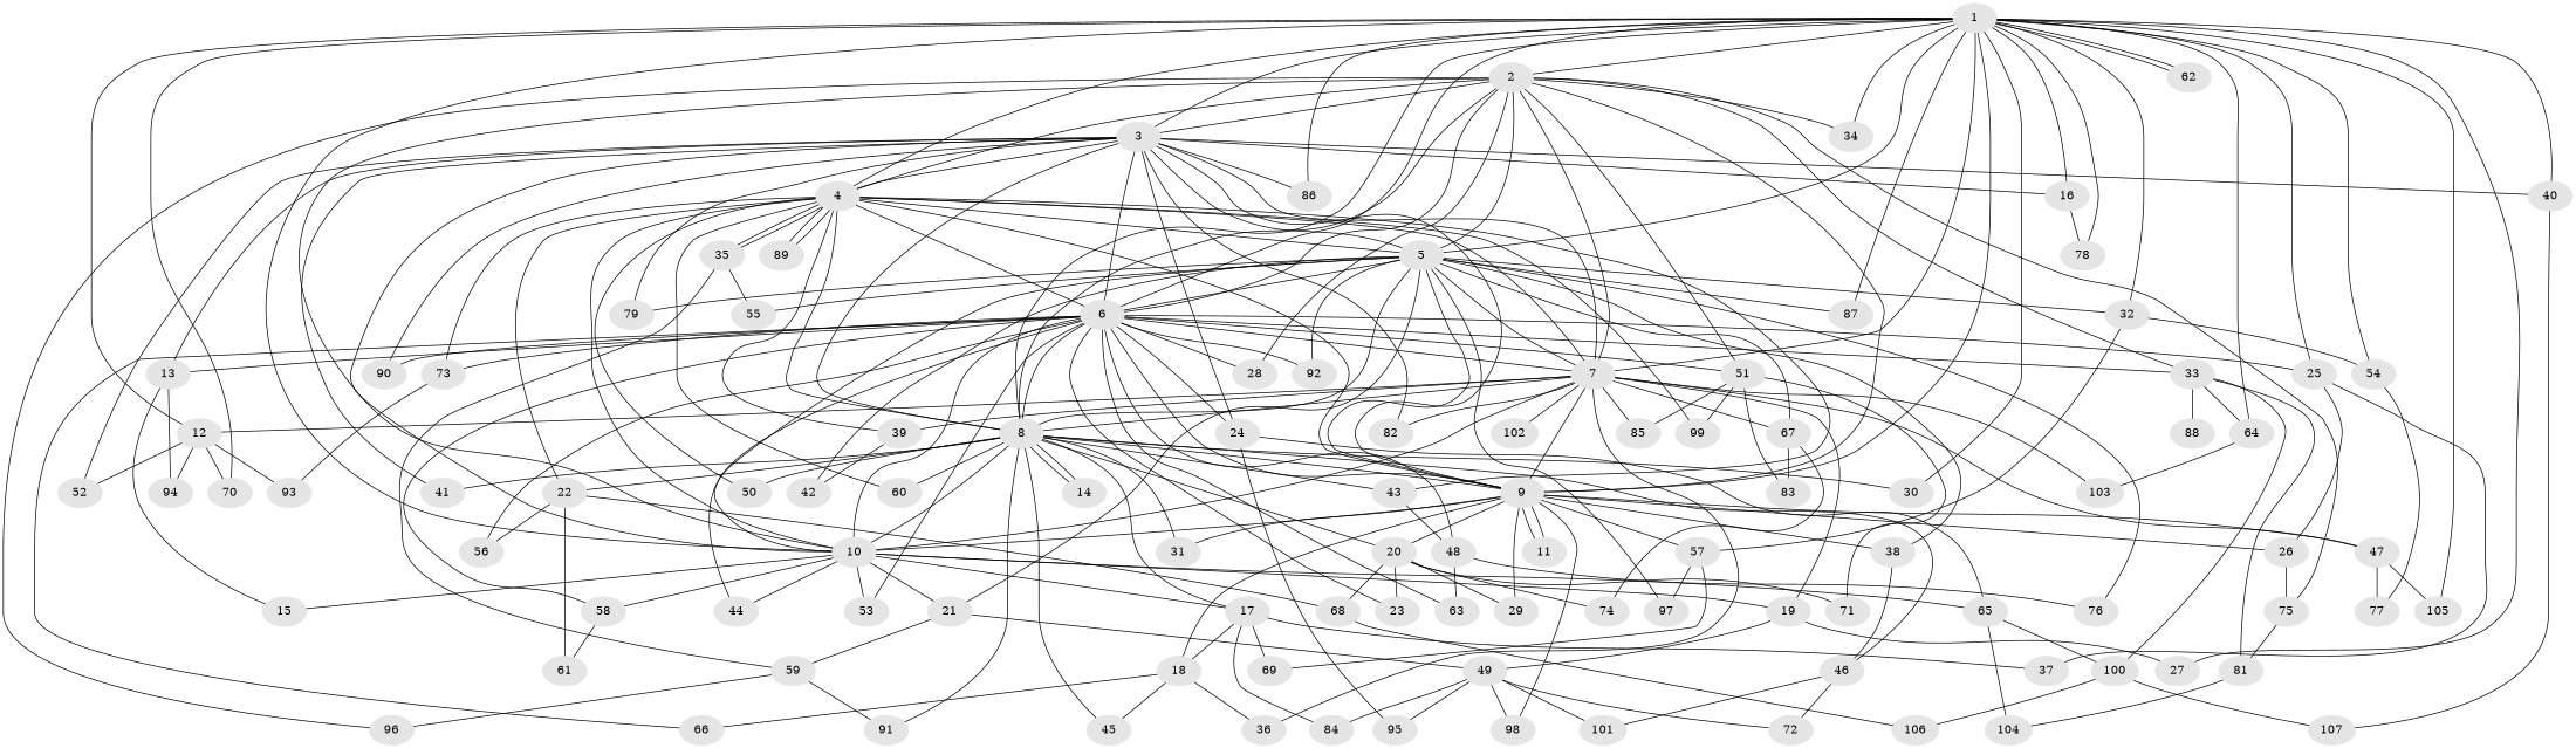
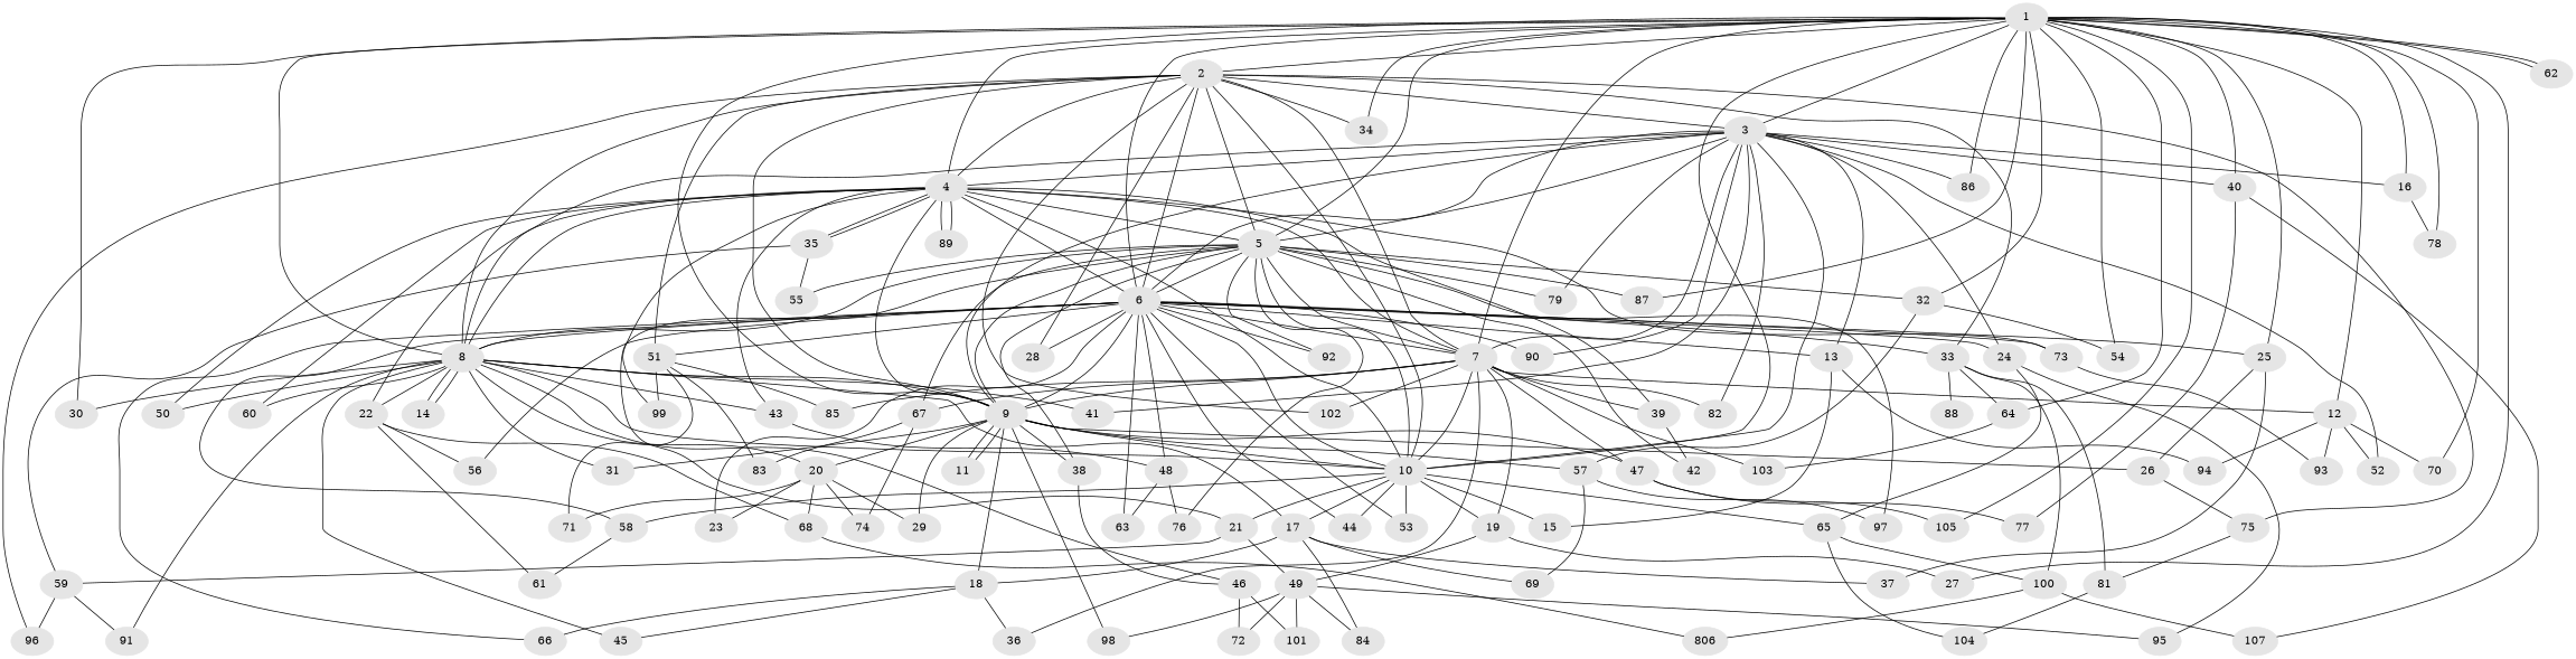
  graph {
    node [color=gray90 style=filled]
    1
    2
    3
    4
    5
    6
    7
    8
    9
    10
    12
    16
    25
    27
    30
    32
    34
    40
    54
    62
    64
    70
    78
    86
    87
    105
    28
    33
    51
    75
    96
    102
    13
    24
    41
    52
    79
    82
    90
    22
    35
    39
    43
    50
    60
    73
    89
    99
    21
    38
    42
    55
    67
    76
    92
    97
    23
    44
    48
    53
    56
    58
    63
    66
    19
    36
    47
    85
    103
    14
    17
    20
    31
    45
    46
    91
    11
    18
    26
    29
    57
    98
    15
    65
    93
    94
    37
    107
    77
    81
    88
    100
    71
    83
    95
    68
    61
    59
    49
    74
    69
    84
    72
    101
    104
-   106
+   106 [label=806]
    1 -- 2
    1 -- 3
    1 -- 4
    1 -- 5
    1 -- 6
    1 -- 7
    1 -- 8
    1 -- 9
    1 -- 10
    1 -- 12
    1 -- 16
    1 -- 25
    1 -- 27
    1 -- 30
    1 -- 32
    1 -- 34
    1 -- 40
    1 -- 54
    1 -- 62
    1 -- 62
    1 -- 64
    1 -- 70
    1 -- 78
    1 -- 86
    1 -- 87
    1 -- 105
    2 -- 3
    2 -- 4
    2 -- 5
    2 -- 6
    2 -- 7
    2 -- 8
    2 -- 9
    2 -- 10
    2 -- 34
    2 -- 28
    2 -- 33
    2 -- 51
    2 -- 75
    2 -- 96
+   2 -- 102
    3 -- 4
    3 -- 5
    3 -- 6
    3 -- 7
    3 -- 8
    3 -- 9
    3 -- 10
    3 -- 16
    3 -- 40
    3 -- 86
    3 -- 13
    3 -- 24
    3 -- 41
    3 -- 52
    3 -- 79
    3 -- 82
    3 -- 90
    4 -- 5
    4 -- 6
    4 -- 7
    4 -- 8
    4 -- 9
    4 -- 10
    4 -- 22
    4 -- 35
    4 -- 35
    4 -- 39
    4 -- 43
    4 -- 50
    4 -- 60
    4 -- 73
    4 -- 89
    4 -- 89
    4 -- 99
    5 -- 6
    5 -- 7
    5 -- 8
    5 -- 9
    5 -- 10
    5 -- 32
    5 -- 87
    5 -- 79
    5 -- 21
    5 -- 38
    5 -- 42
    5 -- 55
    5 -- 67
    5 -- 76
    5 -- 92
    5 -- 97
    6 -- 7
    6 -- 8
    6 -- 9
    6 -- 10
    6 -- 25
    6 -- 28
    6 -- 33
    6 -- 51
    6 -- 13
    6 -- 24
    6 -- 90
    6 -- 73
    6 -- 92
    6 -- 23
    6 -- 44
    6 -- 48
    6 -- 53
    6 -- 56
    6 -- 58
    6 -- 63
    6 -- 66
-   7 -- 8
    7 -- 9
    7 -- 10
    7 -- 12
    7 -- 102
    7 -- 82
    7 -- 39
    7 -- 67
    7 -- 19
    7 -- 36
    7 -- 47
    7 -- 85
    7 -- 103
    8 -- 9
    8 -- 10
    8 -- 30
    8 -- 41
    8 -- 22
    8 -- 43
    8 -- 50
    8 -- 60
    8 -- 14
    8 -- 14
    8 -- 17
    8 -- 20
    8 -- 31
    8 -- 45
    8 -- 46
    8 -- 91
    9 -- 10
    9 -- 38
    9 -- 47
    9 -- 20
    9 -- 31
    9 -- 11
    9 -- 11
    9 -- 18
    9 -- 26
    9 -- 29
    9 -- 57
    9 -- 98
    10 -- 21
    10 -- 44
    10 -- 53
    10 -- 58
    10 -- 19
    10 -- 17
    10 -- 15
    10 -- 65
    12 -- 70
    12 -- 52
    12 -- 93
    12 -- 94
    16 -- 78
    25 -- 26
    25 -- 37
    32 -- 54
    32 -- 57
    40 -- 107
-   54 -- 77
+   40 -- 77
    64 -- 103
    33 -- 64
    33 -- 81
    33 -- 88
    33 -- 100
    51 -- 99
    51 -- 85
    51 -- 71
    51 -- 83
    75 -- 81
    13 -- 15
    13 -- 94
    24 -- 65
    24 -- 95
    22 -- 56
    22 -- 68
    22 -- 61
    35 -- 55
    35 -- 59
    39 -- 42
    43 -- 48
    73 -- 93
    21 -- 59
    21 -- 49
    38 -- 46
    67 -- 83
    67 -- 74
    48 -- 76
    48 -- 63
    58 -- 61
    19 -- 27
    19 -- 49
    47 -- 105
    47 -- 77
    17 -- 18
    17 -- 37
    17 -- 69
    17 -- 84
    20 -- 23
    20 -- 29
    20 -- 71
    20 -- 68
    20 -- 74
    46 -- 72
    46 -- 101
    18 -- 66
    18 -- 36
    18 -- 45
    26 -- 75
    57 -- 97
    57 -- 69
    65 -- 100
    65 -- 104
    81 -- 104
    100 -- 107
    100 -- 106
    68 -- 106
    59 -- 96
    59 -- 91
    49 -- 98
    49 -- 95
    49 -- 84
    49 -- 72
    49 -- 101
  }
